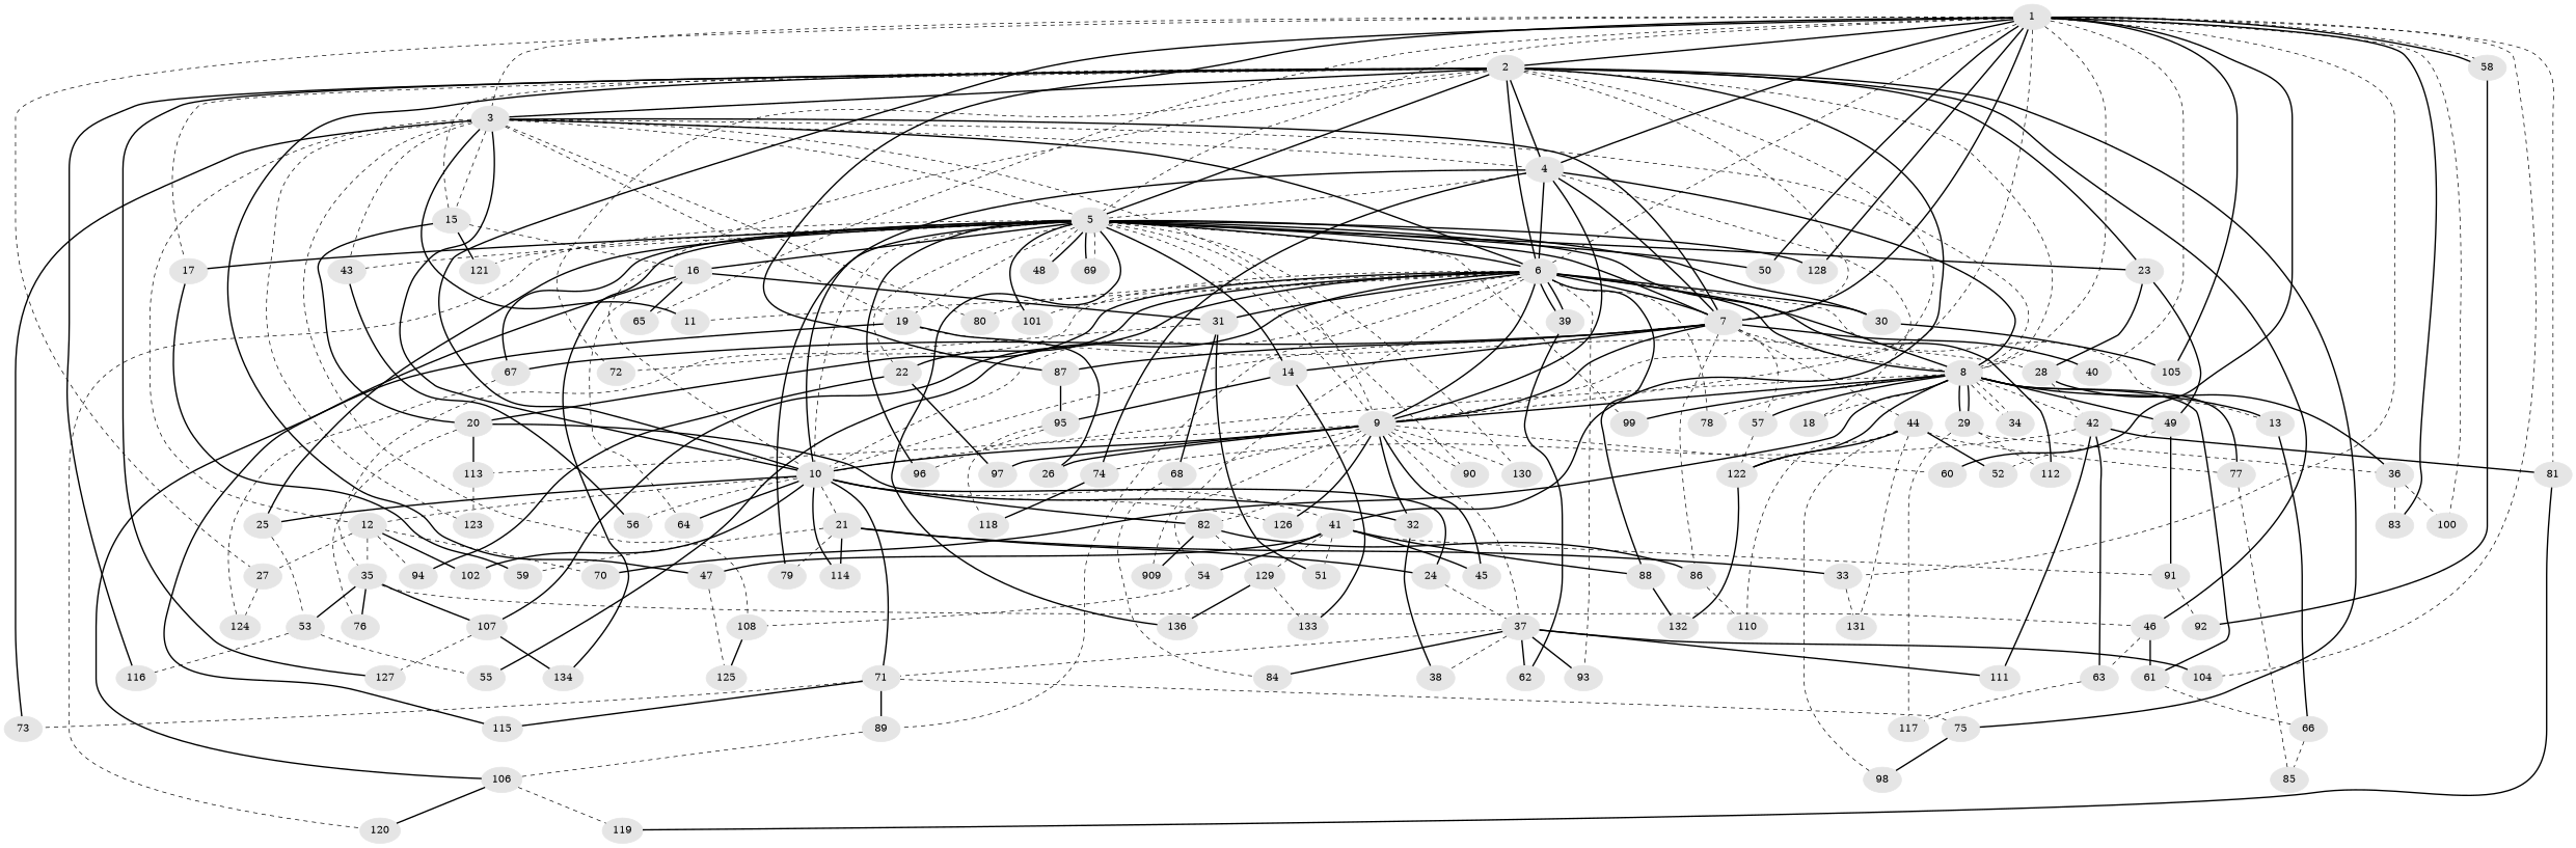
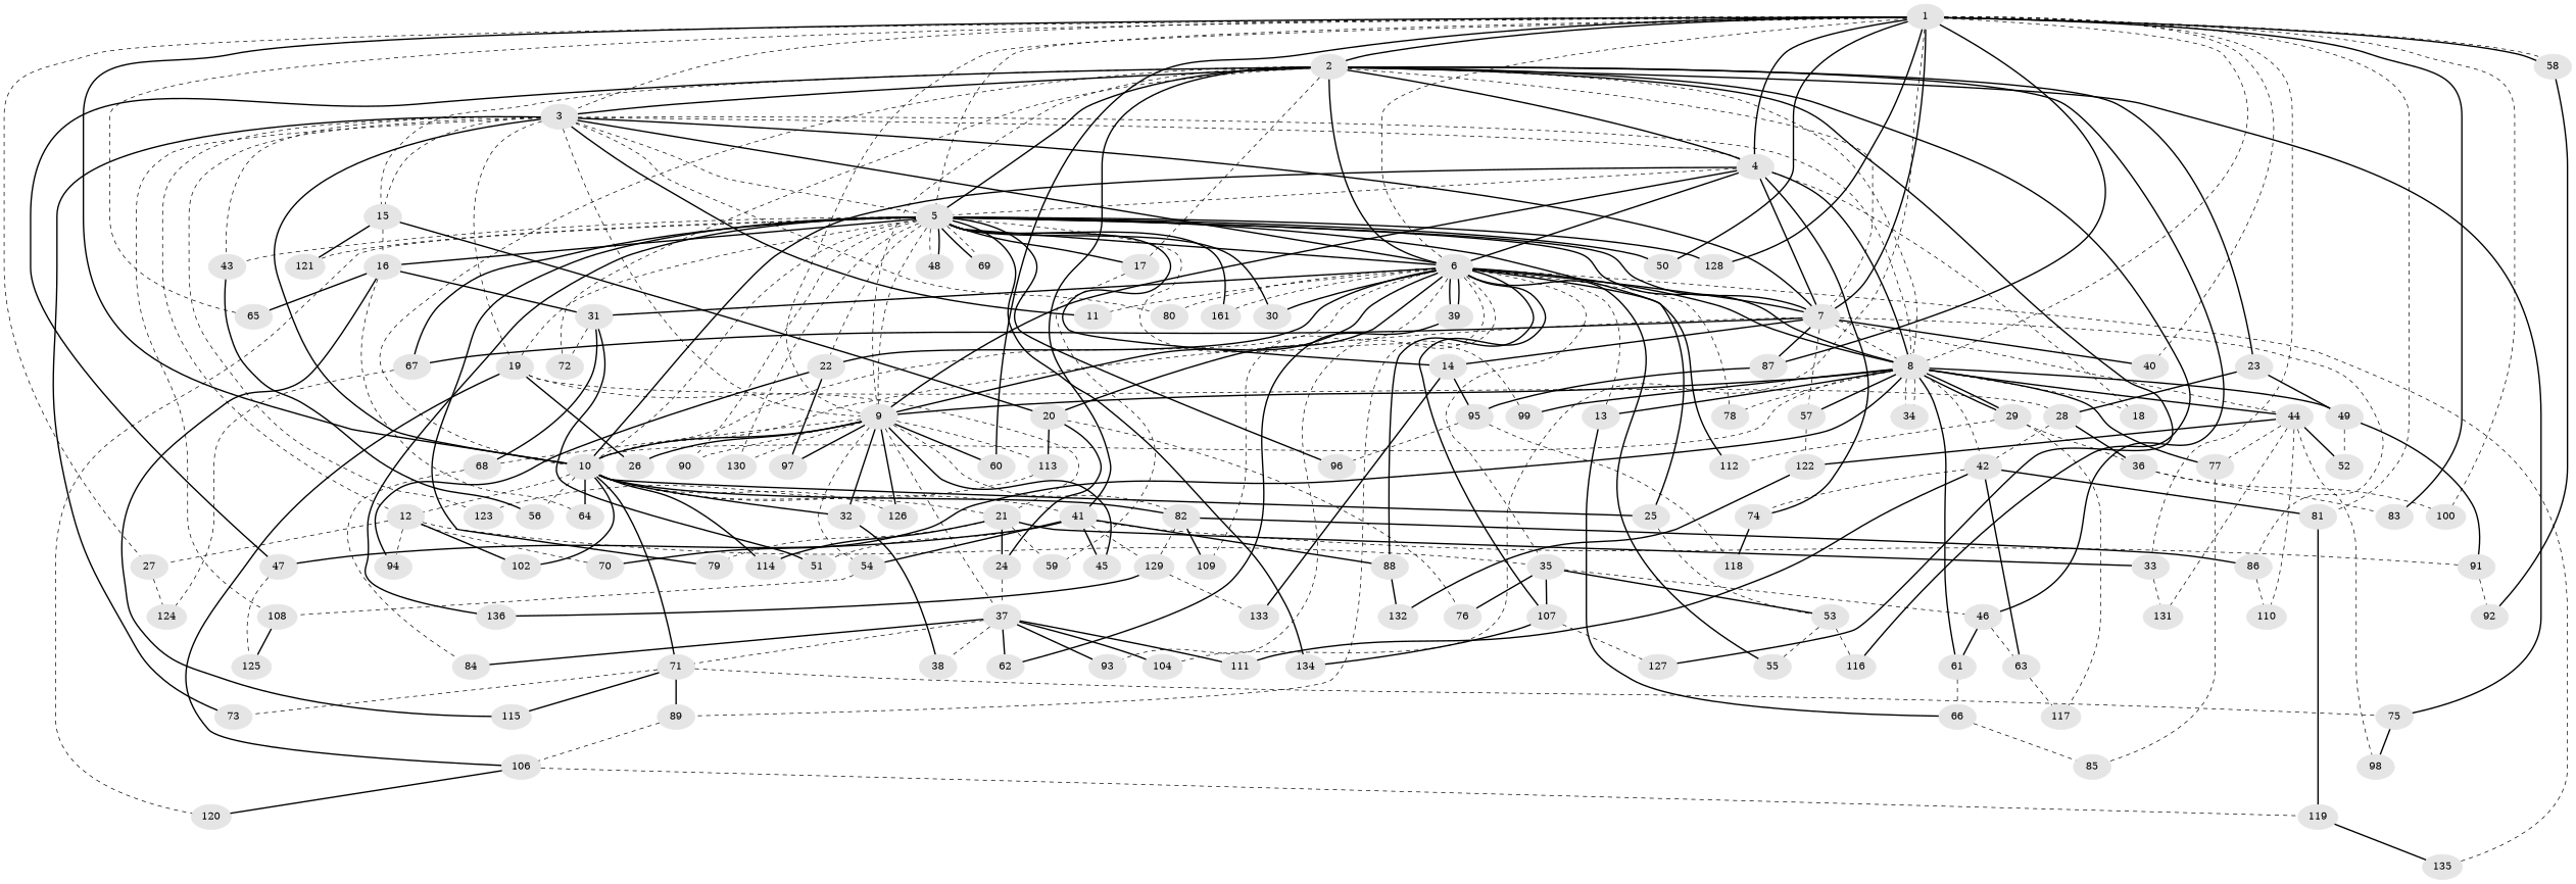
  graph {
    node [color=gray90 style=filled]
    edge [style=bold]
    1
    2
    3
    4
    5
    6
    7
    8
    9
    10
    27
    33
    40
    50
    58
    60
    65
    81
    83
    87
    100
    104
-   105
    128
    15
    17
    23
    41
    46
    47
    72
    75
    116
    127
    11
    12
    19
    43
    73
    80
    108
    123
    18
    74
    14
    16
    22
    25
    30
    48
    67
    69
    79
    90
    96
    99
-   101
+   101 [label=161]
    120
    121
    130
    134
    136
    13
    20
    31
    35
    39
    55
    78
    88
    89
    93
    107
-   109 [label=909]
+   109
    112
+   135
    44
    57
    86
    29
    34
    42
    49
    61
    70
    77
    26
    32
    37
    45
    54
    68
    82
    97
    113
    126
    21
    56
    64
    71
    102
    114
    124
    131
    92
    119
    95
    59
    28
    51
    91
    129
    63
    125
    98
    94
    106
    118
    133
    115
    53
    66
    24
    76
    62
    132
    52
    110
    122
    36
    117
    111
    85
    38
    84
    1 -- 2
    1 -- 3 [style=dashed]
    1 -- 4
    1 -- 5 [style=dashed]
    1 -- 6 [style=dashed]
    1 -- 7
    1 -- 8 [style=dashed]
    1 -- 9 [style=dashed]
    1 -- 10
    1 -- 27 [style=dashed]
    1 -- 33 [style=dashed]
    1 -- 40 [style=dashed]
    1 -- 50
    1 -- 58
    1 -- 58 [style=dashed]
    1 -- 60
    1 -- 65 [style=dashed]
    1 -- 81 [style=dashed]
    1 -- 83
    1 -- 87
    1 -- 100 [style=dashed]
    1 -- 104 [style=dashed]
-   1 -- 105
    1 -- 128
    2 -- 3
    2 -- 4
    2 -- 5
    2 -- 6
    2 -- 7 [style=dashed]
    2 -- 8 [style=dashed]
    2 -- 9 [style=dashed]
    2 -- 10 [style=dashed]
    2 -- 15 [style=dashed]
    2 -- 17 [style=dashed]
    2 -- 23
    2 -- 41
    2 -- 46
    2 -- 47
    2 -- 72 [style=dashed]
    2 -- 75
    2 -- 116
    2 -- 127
    3 -- 4 [style=dashed]
    3 -- 5 [style=dashed]
    3 -- 6
    3 -- 7
    3 -- 8 [style=dashed]
    3 -- 9 [style=dashed]
    3 -- 10
    3 -- 15 [style=dashed]
    3 -- 11
    3 -- 12 [style=dashed]
    3 -- 19 [style=dashed]
    3 -- 43 [style=dashed]
    3 -- 73
    3 -- 80 [style=dashed]
    3 -- 108 [style=dashed]
    3 -- 123 [style=dashed]
    4 -- 5 [style=dashed]
    4 -- 6
    4 -- 7
    4 -- 8
    4 -- 9
    4 -- 10
    4 -- 18 [style=dashed]
    4 -- 74
    5 -- 6
    5 -- 7
    5 -- 8
    5 -- 9 [style=dashed]
    5 -- 10 [style=dashed]
    5 -- 50
    5 -- 128
    5 -- 17
-   5 -- 23
    5 -- 19 [style=dashed]
    5 -- 43 [style=dashed]
    5 -- 14
    5 -- 16
    5 -- 22 [style=dashed]
    5 -- 25
    5 -- 30
    5 -- 48 [style=dashed]
    5 -- 48
    5 -- 67
    5 -- 69
    5 -- 69 [style=dashed]
    5 -- 79
    5 -- 90 [style=dashed]
    5 -- 96
    5 -- 99 [style=dashed]
    5 -- 101
    5 -- 120 [style=dashed]
    5 -- 121 [style=dashed]
    5 -- 130 [style=dashed]
    5 -- 134
    5 -- 136
    6 -- 7
    6 -- 8
    6 -- 9
    6 -- 10 [style=dashed]
    6 -- 11 [style=dashed]
    6 -- 80 [style=dashed]
    6 -- 22
    6 -- 30
    6 -- 101 [style=dashed]
    6 -- 13 [style=dashed]
    6 -- 20
    6 -- 31
    6 -- 35 [style=dashed]
    6 -- 39
    6 -- 39
    6 -- 55
    6 -- 78 [style=dashed]
    6 -- 88
    6 -- 89 [style=dashed]
    6 -- 93 [style=dashed]
    6 -- 107
    6 -- 109 [style=dashed]
    6 -- 112
+   6 -- 135 [style=dashed]
    7 -- 8 [style=dashed]
-   7 -- 9
    7 -- 10 [style=dashed]
    7 -- 40
    7 -- 87
    7 -- 14
    7 -- 67
    7 -- 44 [style=dashed]
    7 -- 57 [style=dashed]
    7 -- 86 [style=dashed]
    8 -- 9
    8 -- 10 [style=dashed]
    8 -- 18 [style=dashed]
    8 -- 99
    8 -- 13
    8 -- 78 [style=dashed]
-   8 -- 122
+   8 -- 44
    8 -- 57
    8 -- 29
    8 -- 29
    8 -- 34 [style=dashed]
    8 -- 34 [style=dashed]
    8 -- 42 [style=dashed]
    8 -- 49
    8 -- 61
    8 -- 70
    8 -- 77
    9 -- 10
-   9 -- 60 [style=dashed]
+   9 -- 60
    9 -- 90 [style=dashed]
    9 -- 130 [style=dashed]
    9 -- 26
    9 -- 32
    9 -- 37 [style=dashed]
    9 -- 45
    9 -- 54 [style=dashed]
    9 -- 68 [style=dashed]
    9 -- 82 [style=dashed]
    9 -- 97
    9 -- 113 [style=dashed]
    9 -- 126
    10 -- 41 [style=dashed]
    10 -- 12 [style=dashed]
    10 -- 25
    10 -- 32
    10 -- 82
    10 -- 126 [style=dashed]
    10 -- 21 [style=dashed]
    10 -- 56 [style=dashed]
    10 -- 64
    10 -- 71
    10 -- 102
    10 -- 114
    27 -- 124 [style=dashed]
    33 -- 131 [style=dashed]
    58 -- 92
    81 -- 119
    87 -- 95
    15 -- 16 [style=dashed]
    15 -- 121
    15 -- 20
-   17 -- 59
+   17 -- 59 [style=dashed]
    23 -- 49
    23 -- 28
    41 -- 47
    41 -- 88
    41 -- 45
    41 -- 54
    41 -- 51 [style=dashed]
    41 -- 91 [style=dashed]
    41 -- 129 [style=dashed]
    46 -- 61
    46 -- 63 [style=dashed]
    47 -- 125 [style=dashed]
    75 -- 98
    12 -- 27 [style=dashed]
    12 -- 35 [style=dashed]
    12 -- 70 [style=dashed]
    12 -- 102
    12 -- 94 [style=dashed]
    19 -- 26
+   19 -- 21 [style=dashed]
    19 -- 28 [style=dashed]
    19 -- 106
    43 -- 56
    108 -- 125
    74 -- 118
    14 -- 95
    14 -- 133
    16 -- 65
    16 -- 31
    16 -- 64 [style=dashed]
    16 -- 115
    22 -- 97
    22 -- 94
    25 -- 53 [style=dashed]
-   30 -- 105
    67 -- 124 [style=dashed]
    13 -- 66
    20 -- 113
    20 -- 24
    20 -- 76 [style=dashed]
    31 -- 72 [style=dashed]
    31 -- 68
    31 -- 51
    35 -- 46 [style=dashed]
    35 -- 107
    35 -- 53
    35 -- 76
    39 -- 62
    88 -- 132
    89 -- 106 [style=dashed]
    107 -- 127 [style=dashed]
    107 -- 134
    44 -- 77 [style=dashed]
    44 -- 131 [style=dashed]
    44 -- 98 [style=dashed]
    44 -- 52
    44 -- 110 [style=dashed]
    44 -- 122
    57 -- 122 [style=dashed]
    86 -- 110 [style=dashed]
    29 -- 112 [style=dashed]
    29 -- 36 [style=dashed]
    29 -- 117 [style=dashed]
    42 -- 81
    42 -- 74 [style=dashed]
    42 -- 63
    42 -- 111
    49 -- 91
    49 -- 52 [style=dashed]
    61 -- 66 [style=dashed]
    77 -- 85 [style=dashed]
    32 -- 38
    37 -- 104
    37 -- 93
    37 -- 71 [style=dashed]
    37 -- 62
    37 -- 111
    37 -- 38 [style=dashed]
    37 -- 84
    54 -- 108 [style=dashed]
    68 -- 84 [style=dashed]
    82 -- 109
    82 -- 86
    82 -- 129 [style=dashed]
    113 -- 123 [style=dashed]
    21 -- 33
    21 -- 79 [style=dashed]
    21 -- 114
    21 -- 59 [style=dashed]
    21 -- 24
    71 -- 75 [style=dashed]
    71 -- 73 [style=dashed]
    71 -- 89
    71 -- 115
+   119 -- 135
    95 -- 96 [style=dashed]
    95 -- 118 [style=dashed]
    28 -- 42 [style=dashed]
    28 -- 36
    91 -- 92 [style=dashed]
    129 -- 136
    129 -- 133 [style=dashed]
    63 -- 117 [style=dashed]
    106 -- 120
    106 -- 119 [style=dashed]
    53 -- 116 [style=dashed]
    53 -- 55 [style=dashed]
    66 -- 85 [style=dashed]
    24 -- 37 [style=dashed]
    122 -- 132
    36 -- 83 [style=dashed]
    36 -- 100 [style=dashed]
  }
